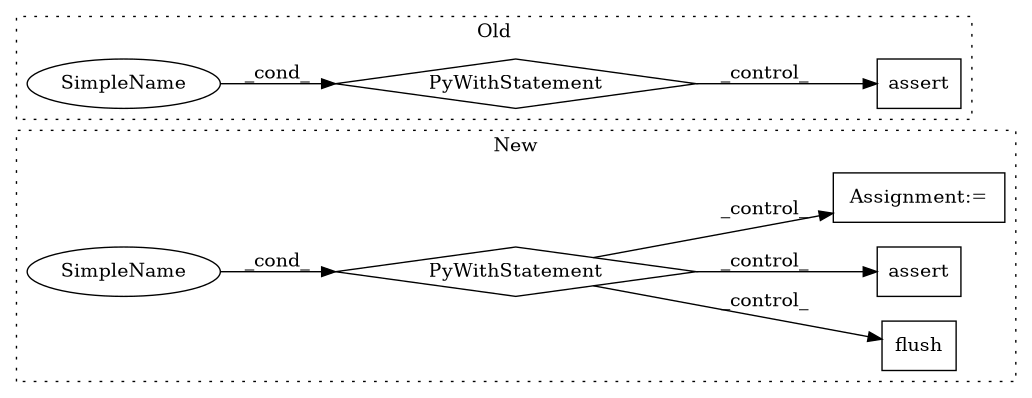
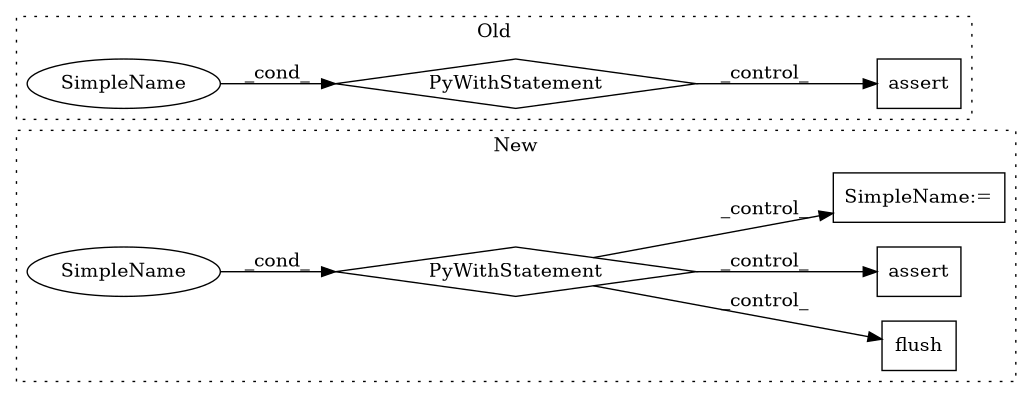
  digraph {
    rankdir=LR
    node [a=32 shape=box]
    n1 [l=7 label=flush s=1903]
    n2 [a=42 label=SimpleName shape=ellipse]
    n3 [a=104 l="10,2" label=PyWithStatement s="1814,1840" shape=diamond]
    n4 [l="13,1" label=assert s="2046,2083"]
-   n5 [a=7 l=1 label="Assignment:=" s=2030]
+   n5 [a=7 l=1 label="SimpleName:=" s=2030]
    n6 [l="24,1" label=assert s="2230,2269"]
    n7 [a=42 label=SimpleName shape=ellipse]
    n8 [a=104 l="10,2" label=PyWithStatement s="1960,2002" shape=diamond]
    subgraph cluster_1 {
      label=New
      style=dotted
      n1
      n2
      n3
      n4
      n5
    }
    subgraph cluster_2 {
      label=Old
      style=dotted
      n6
      n7
      n8
    }
    n2 -> n3 [label=_cond_]
    n3 -> n1 [label=_control_]
    n3 -> n4 [label=_control_]
    n3 -> n5 [label=_control_]
    n7 -> n8 [label=_cond_]
    n8 -> n6 [label=_control_]
  }
